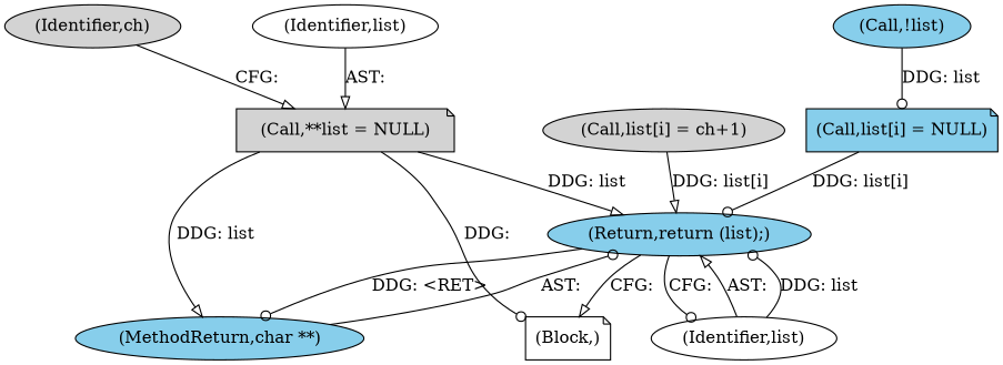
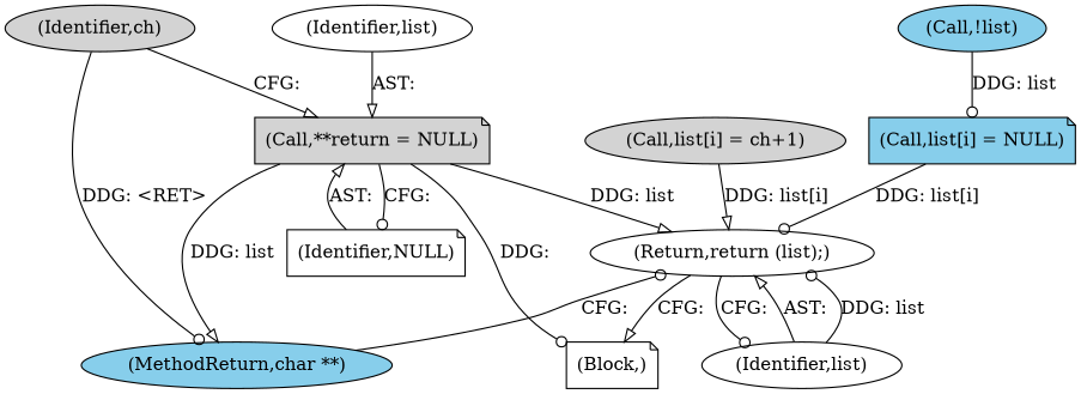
  digraph {
    node [fillcolor=skyblue shape=ellipse style=filled]
    edge [arrowhead=onormal]
-   n1 [fillcolor=lightgrey label="(Call,**list = NULL)" shape=note]
-   n2 [label="(Return,return (list);)"]
+   n1 [fillcolor=lightgrey label="(Call,**return = NULL)" shape=note]
+   n2 [fillcolor=white label="(Return,return (list);)"]
+   n3 [fillcolor=white label="(Identifier,NULL)" shape=note]
    n4 [label="(MethodReturn,char **)"]
    n5 [fillcolor=white label="(Block,)" shape=note]
    n6 [fillcolor=white label="(Identifier,list)"]
    n7 [label="(Call,list[i] = NULL)" shape=note]
    n8 [fillcolor=white label="(Identifier,list)"]
    n9 [fillcolor=lightgrey label="(Identifier,ch)"]
    n10 [fillcolor=lightgrey label="(Call,list[i] = ch+1)"]
    n11 [label="(Call,!list)"]
    n1 -> n2 [label="DDG: list"]
+   n1 -> n3 [arrowhead=odot label="CFG: "]
    n1 -> n4 [label="DDG: list"]
    n1 -> n5 [arrowhead=odot label="DDG: "]
-   n2 -> n4 [arrowhead=odot label="DDG: <RET>"]
+   n9 -> n4 [arrowhead=odot label="DDG: <RET>"]
    n2 -> n5 [label="CFG: "]
    n2 -> n6 [arrowhead=odot label="CFG: "]
-   n4 -> n2 [arrowhead=odot label="AST: "]
+   n3 -> n1 [label="AST: "]
+   n4 -> n2 [arrowhead=odot label="CFG: "]
    n6 -> n2 [label="AST: "]
    n6 -> n2 [arrowhead=odot label="DDG: list"]
    n7 -> n2 [arrowhead=odot label="DDG: list[i]"]
    n8 -> n1 [label="AST: "]
    n9 -> n1 [label="CFG: "]
    n10 -> n2 [label="DDG: list[i]"]
    n11 -> n7 [arrowhead=odot label="DDG: list"]
  }
